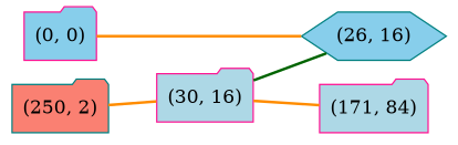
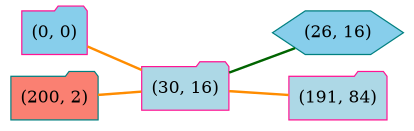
  graph {
    rankdir=LR
    node [color=deeppink fillcolor=skyblue shape=folder style=filled]
    edge [color=darkorange style=bold weight=1]
    "(26, 16)" [color=teal shape=hexagon]
    "(0, 0)"
-   "(200, 2)" [color=teal fillcolor=salmon label="(250, 2)"]
+   "(200, 2)" [color=teal fillcolor=salmon]
    "(30, 16)" [fillcolor=lightblue]
-   "(191, 84)" [fillcolor=lightblue label="(171, 84)"]
-   "(0, 0)" -- "(26, 16)" [weight=4]
+   "(191, 84)" [fillcolor=lightblue]
+   "(0, 0)" -- "(30, 16)" [weight=4]
    "(200, 2)" -- "(30, 16)"
    "(30, 16)" -- "(26, 16)" [color=darkgreen]
    "(30, 16)" -- "(191, 84)"
  }
